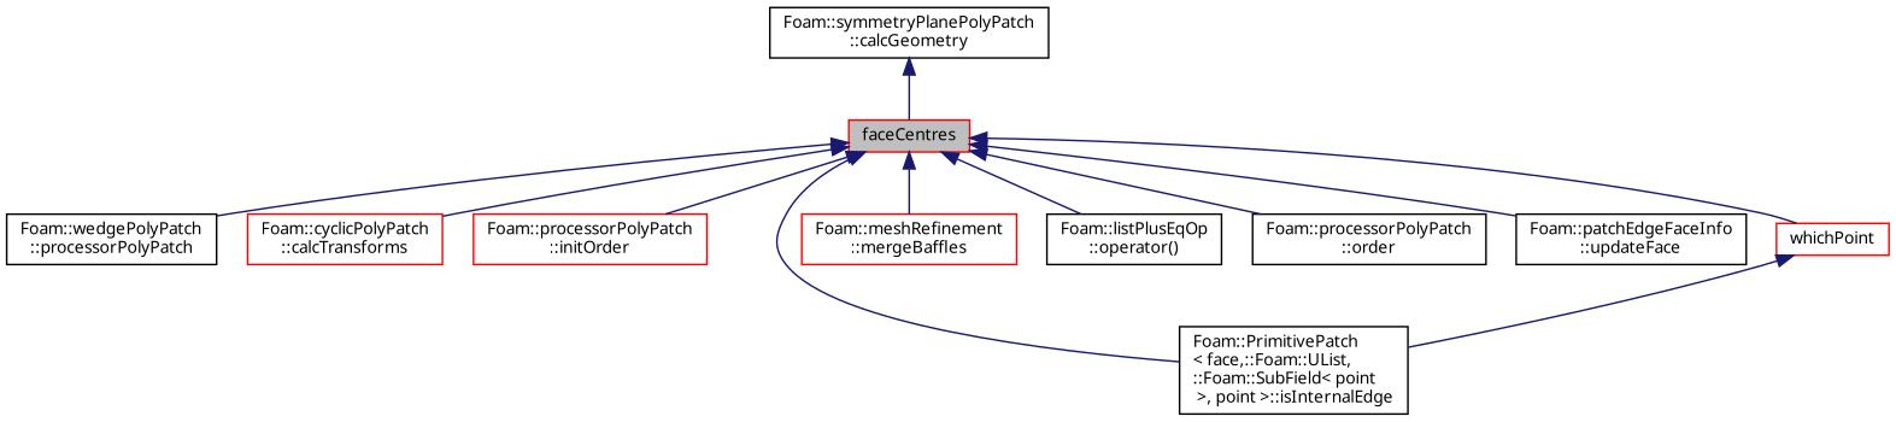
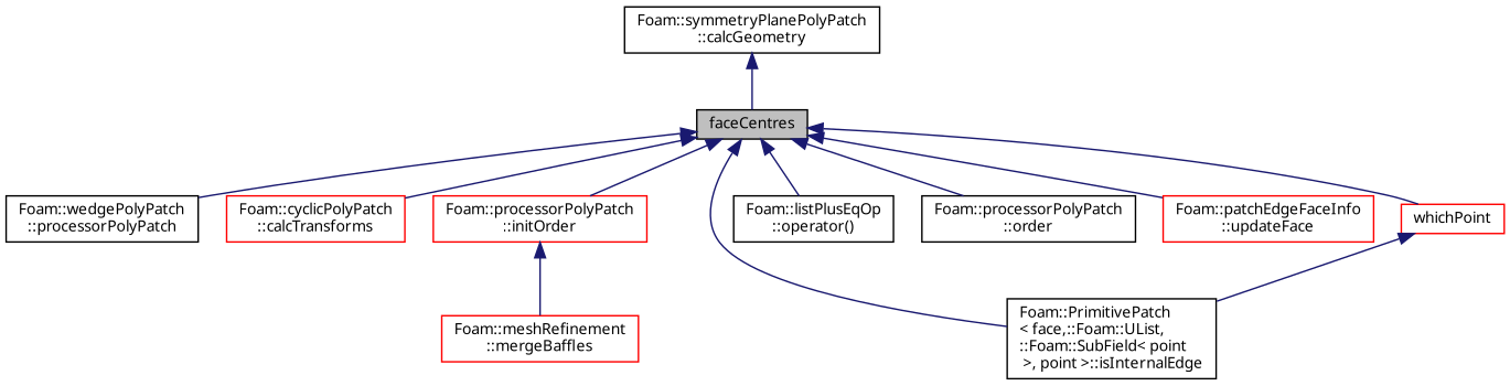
  digraph {
    fontname="Noto Sans"
    rankdir=TB
    node [color=black fontname="Noto Sans" fontsize=10 shape=record]
    edge [color=midnightblue dir=back fontname="Noto Sans" fontsize=10 labelfontname=Helvetica labelfontsize=10 style=solid]
-   n1 [color=red fillcolor=grey75 fontcolor=black height=0.2 label=faceCentres style=filled width=0.4]
+   n1 [fillcolor=grey75 fontcolor=black height=0.2 label=faceCentres style=filled width=0.4]
    n2 [height=0.2 label="Foam::wedgePolyPatch\l::processorPolyPatch" width=0.4]
    n3 [color=red height=0.2 label="Foam::cyclicPolyPatch\l::calcTransforms" width=0.4]
    n4 [color=red height=0.2 label="Foam::processorPolyPatch\l::initOrder" width=0.4]
    n5 [height=0.2 label="Foam::PrimitivePatch\l\< face,::Foam::UList,\l::Foam::SubField\< point\l \>, point \>::isInternalEdge" width=0.4]
    n6 [color=red height=0.2 label="Foam::meshRefinement\l::mergeBaffles" width=0.4]
    n7 [height=0.2 label="Foam::listPlusEqOp\l::operator()" width=0.4]
    n8 [height=0.2 label="Foam::processorPolyPatch\l::order" width=0.4]
-   n9 [height=0.2 label="Foam::patchEdgeFaceInfo\l::updateFace" width=0.4]
+   n9 [color=red height=0.2 label="Foam::patchEdgeFaceInfo\l::updateFace" width=0.4]
    n10 [color=red height=0.2 label=whichPoint width=0.4]
    n11 [height=0.2 label="Foam::symmetryPlanePolyPatch\l::calcGeometry" width=0.4]
    n1 -> n2
    n1 -> n3
    n1 -> n4
    n1 -> n5
-   n1 -> n6
+   n4 -> n6
    n1 -> n7
    n1 -> n8
    n1 -> n9
    n1 -> n10
    n10 -> n5
    n11 -> n1
  }
